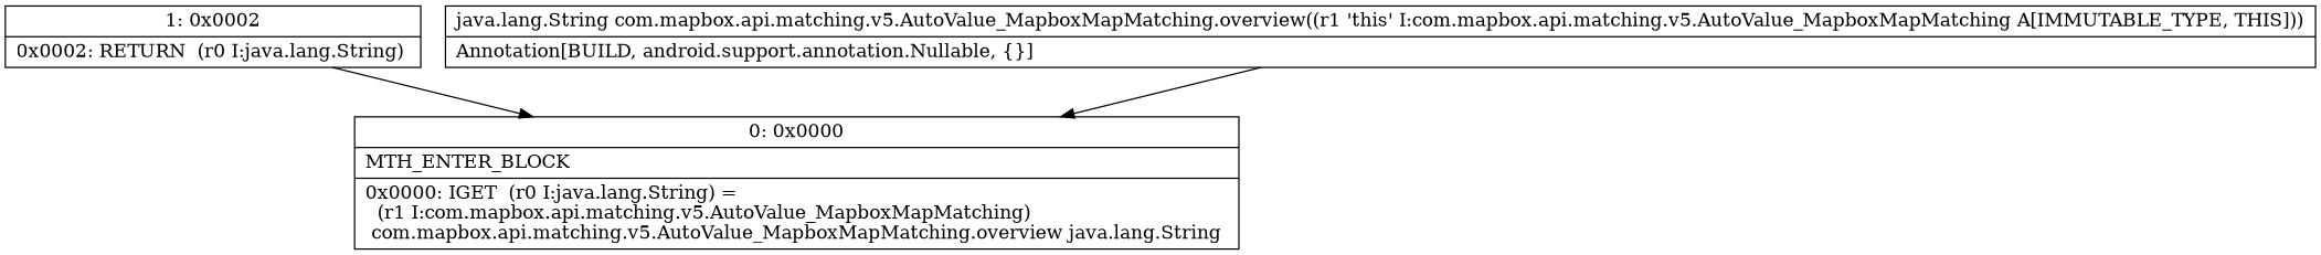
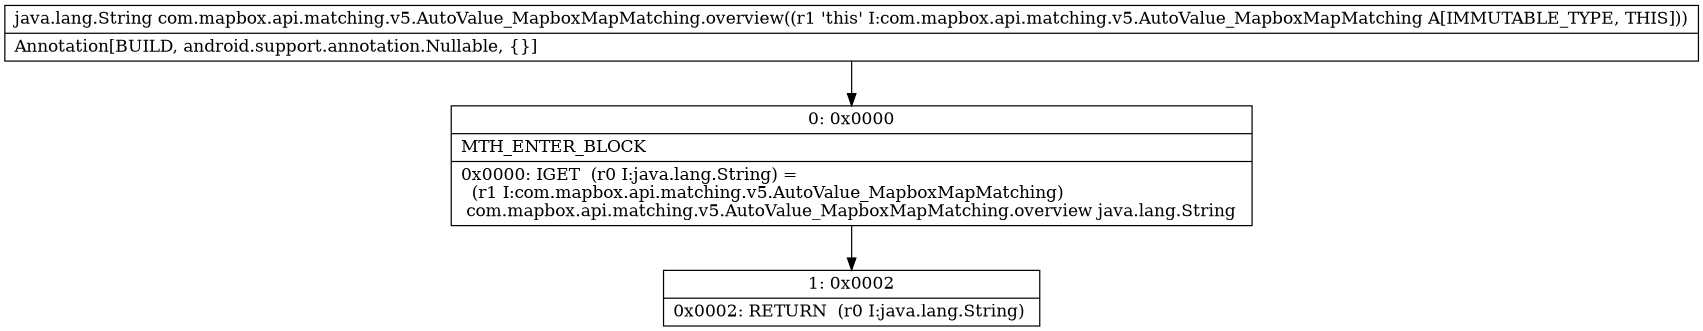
  digraph {
    node [shape=record]
    n1 [label="{0\:\ 0x0000|MTH_ENTER_BLOCK\l|0x0000: IGET  (r0 I:java.lang.String) = \l  (r1 I:com.mapbox.api.matching.v5.AutoValue_MapboxMapMatching)\l com.mapbox.api.matching.v5.AutoValue_MapboxMapMatching.overview java.lang.String \l}"]
    n2 [label="{1\:\ 0x0002|0x0002: RETURN  (r0 I:java.lang.String) \l}"]
    n3 [label="{java.lang.String com.mapbox.api.matching.v5.AutoValue_MapboxMapMatching.overview((r1 'this' I:com.mapbox.api.matching.v5.AutoValue_MapboxMapMatching A[IMMUTABLE_TYPE, THIS]))  | Annotation[BUILD, android.support.annotation.Nullable, \{\}]\l}"]
-   n2 -> n1
+   n1 -> n2
    n3 -> n1
  }
